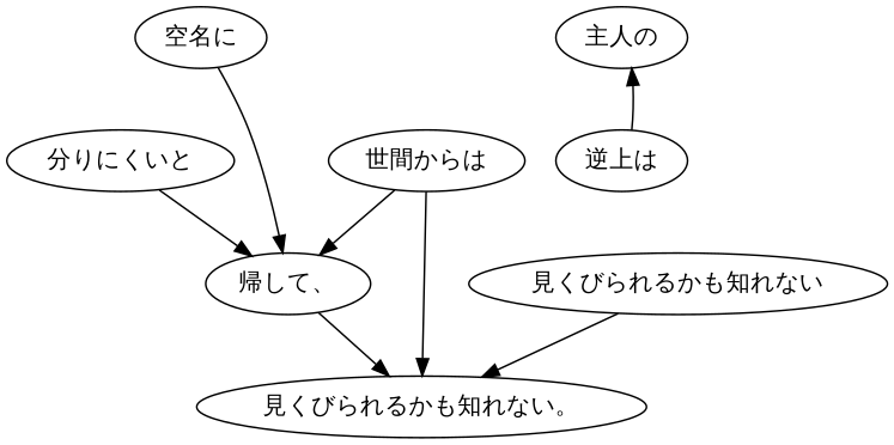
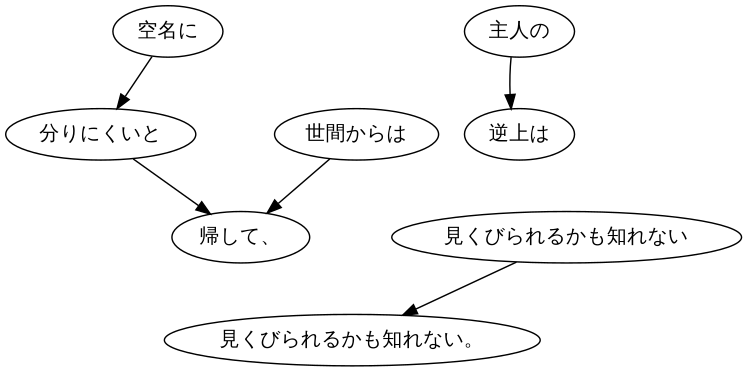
  digraph {
    fontname=Montserrat
    node [fontname=Montserrat]
    edge [fontname=Montserrat]
    n1 [label="分りにくいと"]
    n2 [label="帰して、"]
    n3 [label="見くびられるかも知れない。"]
    n4 [label="主人の"]
    n5 [label="逆上は"]
    n6 [label="空名に"]
    n7 [label="世間からは"]
    n8 [label="見くびられるかも知れない"]
    n1 -> n2
-   n2 -> n3
-   n5 -> n4
-   n6 -> n2
+   n4 -> n5
+   n6 -> n1
    n7 -> n2
-   n7 -> n3
    n8 -> n3
  }
